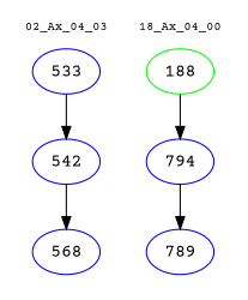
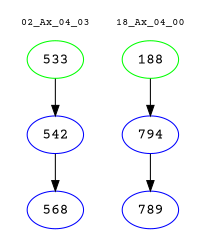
  digraph {
    fontname="Courier Prime"
    node [color=blue fontname="Courier Prime"]
    edge [color=black fontname="Courier Prime"]
-   n1 [label=533]
+   n1 [color=green label=533]
    n2 [label=542]
    n3 [label=568]
    n4 [color=green label=188]
    n5 [label=794]
    n6 [label=789]
    subgraph cluster_1 {
      color=white
      fontsize=10
      label="02_Ax_04_03"
      n1
      n2
      n3
    }
    subgraph cluster_2 {
      color=white
      fontsize=10
      label="18_Ax_04_00"
      n4
      n5
      n6
    }
    n1 -> n2
    n2 -> n3
    n4 -> n5
    n5 -> n6
  }
